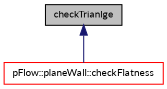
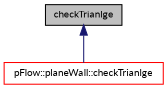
  digraph {
    rankdir=TB
    fontname=Lato
    node [fontname=Lato fontsize=10 shape=record style=filled]
    n1 [color=black fillcolor=grey75 fontcolor=black height=0.2 label=checkTrianlge width=0.4]
-   n2 [color=red fillcolor=white height=0.2 label="pFlow::planeWall::checkFlatness" width=0.4]
+   n2 [color=red fillcolor=white height=0.2 label="pFlow::planeWall::checkTrianlge" width=0.4]
    n1 -> n2 [color=midnightblue dir=back fontname=Lato fontsize=10 labelfontname=Helvetica labelfontsize=10 style=solid]
  }
